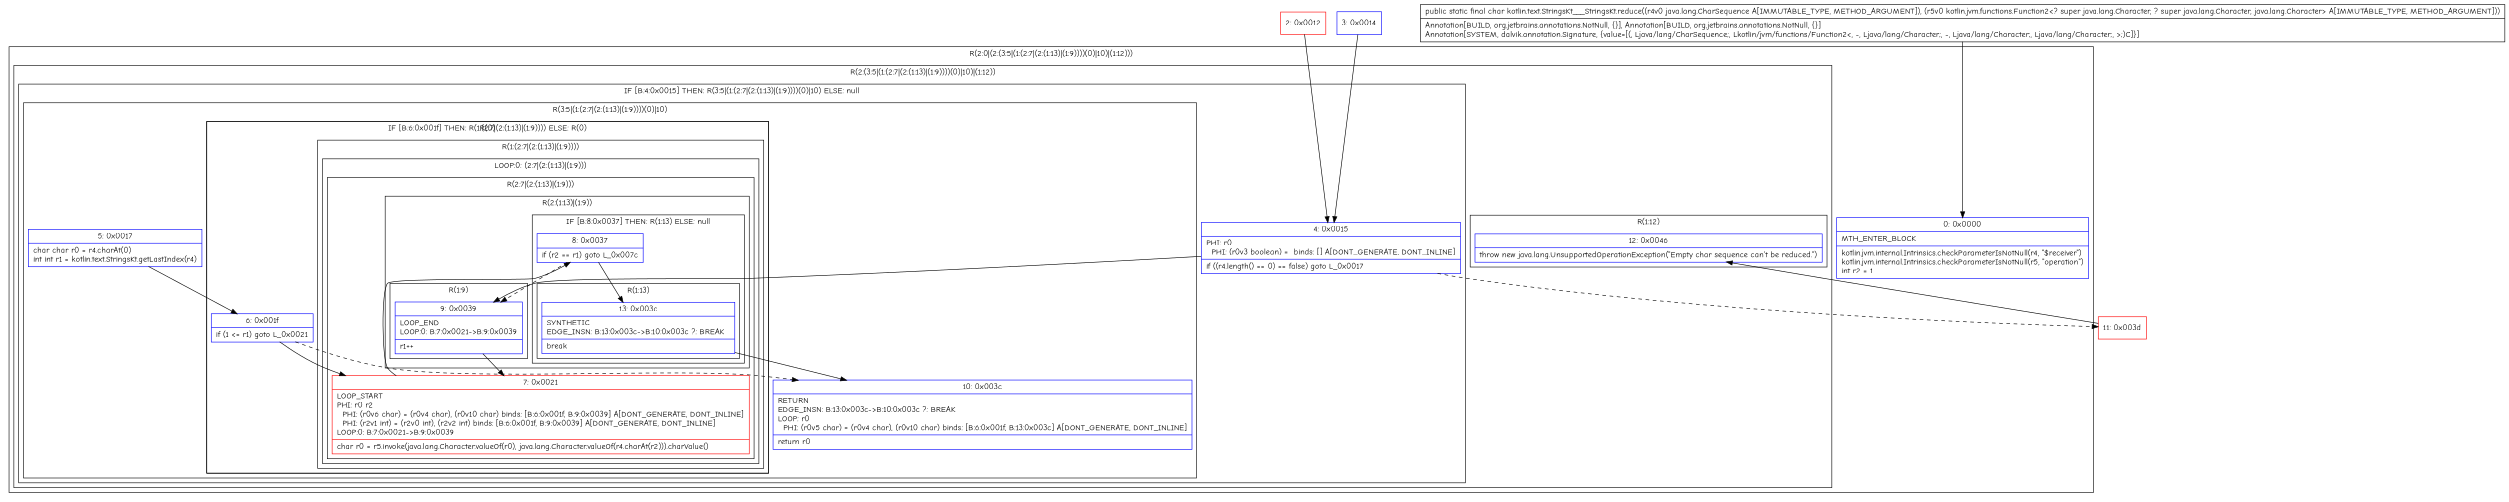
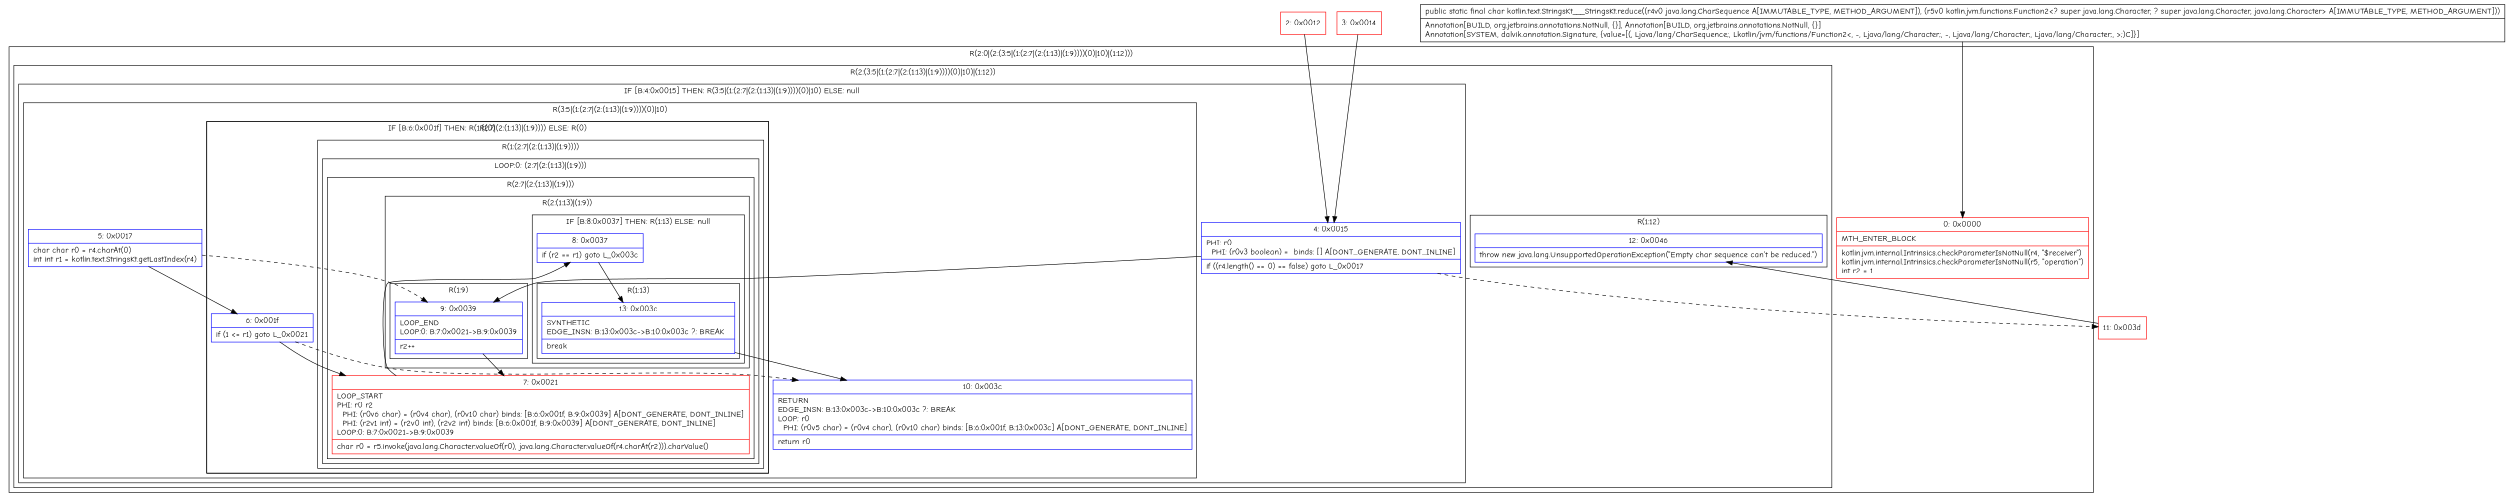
  digraph {
    fontname="Comic Neue"
    node [color=blue fontname="Comic Neue" shape=record]
    edge [fontname="Comic Neue"]
    n1 [label="{13\:\ 0x003c|SYNTHETIC\lEDGE_INSN: B:13:0x003c\-\>B:10:0x003c ?: BREAK  \l|break\l}"]
-   n2 [label="{8\:\ 0x0037|if (r2 == r1) goto L_0x007c\l}"]
-   n3 [label="{9\:\ 0x0039|LOOP_END\lLOOP:0: B:7:0x0021\-\>B:9:0x0039\l|r1++\l}"]
+   n2 [label="{8\:\ 0x0037|if (r2 == r1) goto L_0x003c\l}"]
+   n3 [label="{9\:\ 0x0039|LOOP_END\lLOOP:0: B:7:0x0021\-\>B:9:0x0039\l|r2++\l}"]
    n4 [color=red label="{7\:\ 0x0021|LOOP_START\lPHI: r0 r2 \l  PHI: (r0v6 char) = (r0v4 char), (r0v10 char) binds: [B:6:0x001f, B:9:0x0039] A[DONT_GENERATE, DONT_INLINE]\l  PHI: (r2v1 int) = (r2v0 int), (r2v2 int) binds: [B:6:0x001f, B:9:0x0039] A[DONT_GENERATE, DONT_INLINE]\lLOOP:0: B:7:0x0021\-\>B:9:0x0039\l|char r0 = r5.invoke(java.lang.Character.valueOf(r0), java.lang.Character.valueOf(r4.charAt(r2))).charValue()\l}"]
    n5 [label="{6\:\ 0x001f|if (1 \<= r1) goto L_0x0021\l}"]
    n6 [label="{5\:\ 0x0017|char char r0 = r4.charAt(0)\lint int r1 = kotlin.text.StringsKt.getLastIndex(r4)\l}"]
    n7 [label="{10\:\ 0x003c|RETURN\lEDGE_INSN: B:13:0x003c\-\>B:10:0x003c ?: BREAK  \lLOOP: r0 \l  PHI: (r0v5 char) = (r0v4 char), (r0v10 char) binds: [B:6:0x001f, B:13:0x003c] A[DONT_GENERATE, DONT_INLINE]\l|return r0\l}"]
    n8 [label="{4\:\ 0x0015|PHI: r0 \l  PHI: (r0v3 boolean) =  binds: [] A[DONT_GENERATE, DONT_INLINE]\l|if ((r4.length() == 0) == false) goto L_0x0017\l}"]
    n9 [label="{12\:\ 0x0046|throw new java.lang.UnsupportedOperationException(\"Empty char sequence can't be reduced.\")\l}"]
-   n10 [label="{0\:\ 0x0000|MTH_ENTER_BLOCK\l|kotlin.jvm.internal.Intrinsics.checkParameterIsNotNull(r4, \"$receiver\")\lkotlin.jvm.internal.Intrinsics.checkParameterIsNotNull(r5, \"operation\")\lint r2 = 1\l}"]
+   n10 [color=red label="{0\:\ 0x0000|MTH_ENTER_BLOCK\l|kotlin.jvm.internal.Intrinsics.checkParameterIsNotNull(r4, \"$receiver\")\lkotlin.jvm.internal.Intrinsics.checkParameterIsNotNull(r5, \"operation\")\lint r2 = 1\l}"]
    n11 [color=red label="{11\:\ 0x003d}"]
    n12 [color=red label="{2\:\ 0x0012}"]
-   n13 [label="{3\:\ 0x0014}"]
+   n13 [color=red label="{3\:\ 0x0014}"]
    n14 [label="{public static final char kotlin.text.StringsKt___StringsKt.reduce((r4v0 java.lang.CharSequence A[IMMUTABLE_TYPE, METHOD_ARGUMENT]), (r5v0 kotlin.jvm.functions.Function2\<? super java.lang.Character, ? super java.lang.Character, java.lang.Character\> A[IMMUTABLE_TYPE, METHOD_ARGUMENT]))  | Annotation[BUILD, org.jetbrains.annotations.NotNull, \{\}], Annotation[BUILD, org.jetbrains.annotations.NotNull, \{\}]\lAnnotation[SYSTEM, dalvik.annotation.Signature, \{value=[(, Ljava\/lang\/CharSequence;, Lkotlin\/jvm\/functions\/Function2\<, \-, Ljava\/lang\/Character;, \-, Ljava\/lang\/Character;, Ljava\/lang\/Character;, \>;)C]\}]\l}" color=""]
    subgraph cluster_1 {
      label="R(2:0|(2:(3:5|(1:(2:7|(2:(1:13)|(1:9))))(0)|10)|(1:12)))"
      n10
      subgraph cluster_2 {
        label="R(2:(3:5|(1:(2:7|(2:(1:13)|(1:9))))(0)|10)|(1:12))"
        subgraph cluster_3 {
          label="IF [B:4:0x0015] THEN: R(3:5|(1:(2:7|(2:(1:13)|(1:9))))(0)|10) ELSE: null"
          n8
          subgraph cluster_4 {
            label="R(3:5|(1:(2:7|(2:(1:13)|(1:9))))(0)|10)"
            n6
            n7
            subgraph cluster_5 {
              label="IF [B:6:0x001f] THEN: R(1:(2:7|(2:(1:13)|(1:9)))) ELSE: R(0)"
              n5
              subgraph cluster_6 {
                label="R(1:(2:7|(2:(1:13)|(1:9))))"
                subgraph cluster_7 {
                  label="LOOP:0: (2:7|(2:(1:13)|(1:9)))"
                  subgraph cluster_8 {
                    label="R(2:7|(2:(1:13)|(1:9)))"
                    n4
                    subgraph cluster_9 {
                      label="R(2:(1:13)|(1:9))"
                      subgraph cluster_10 {
                        label="IF [B:8:0x0037] THEN: R(1:13) ELSE: null"
                        n2
                        subgraph cluster_11 {
                          label="R(1:13)"
                          n1
                        }
                      }
                      subgraph cluster_12 {
                        label="R(1:9)"
                        n3
                      }
                    }
                  }
                }
              }
              subgraph cluster_13 {
                label="R(0)"
              }
            }
          }
        }
        subgraph cluster_14 {
          label="R(1:12)"
          n9
        }
      }
    }
    n1 -> n7
    n2 -> n1
-   n2 -> n3 [style=dashed]
+   n6 -> n3 [style=dashed]
    n3 -> n4
    n4 -> n2
    n5 -> n4
    n5 -> n7 [style=dashed]
    n6 -> n5
    n8 -> n3
    n8 -> n11 [style=dashed]
    n11 -> n9
    n12 -> n8
    n13 -> n8
    n14 -> n10
  }
